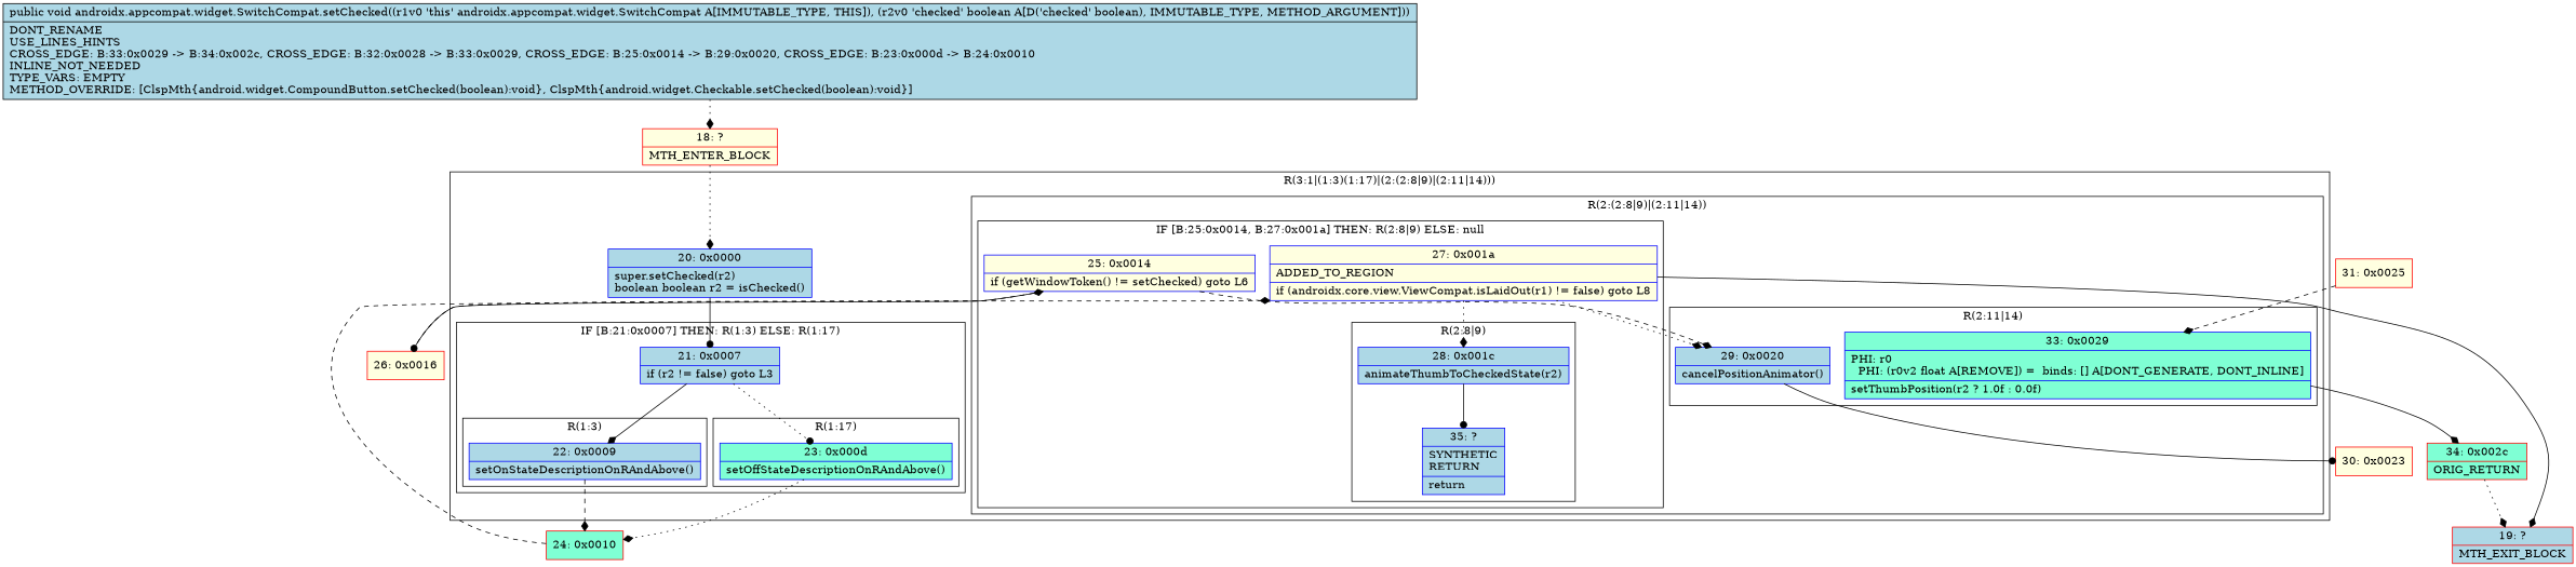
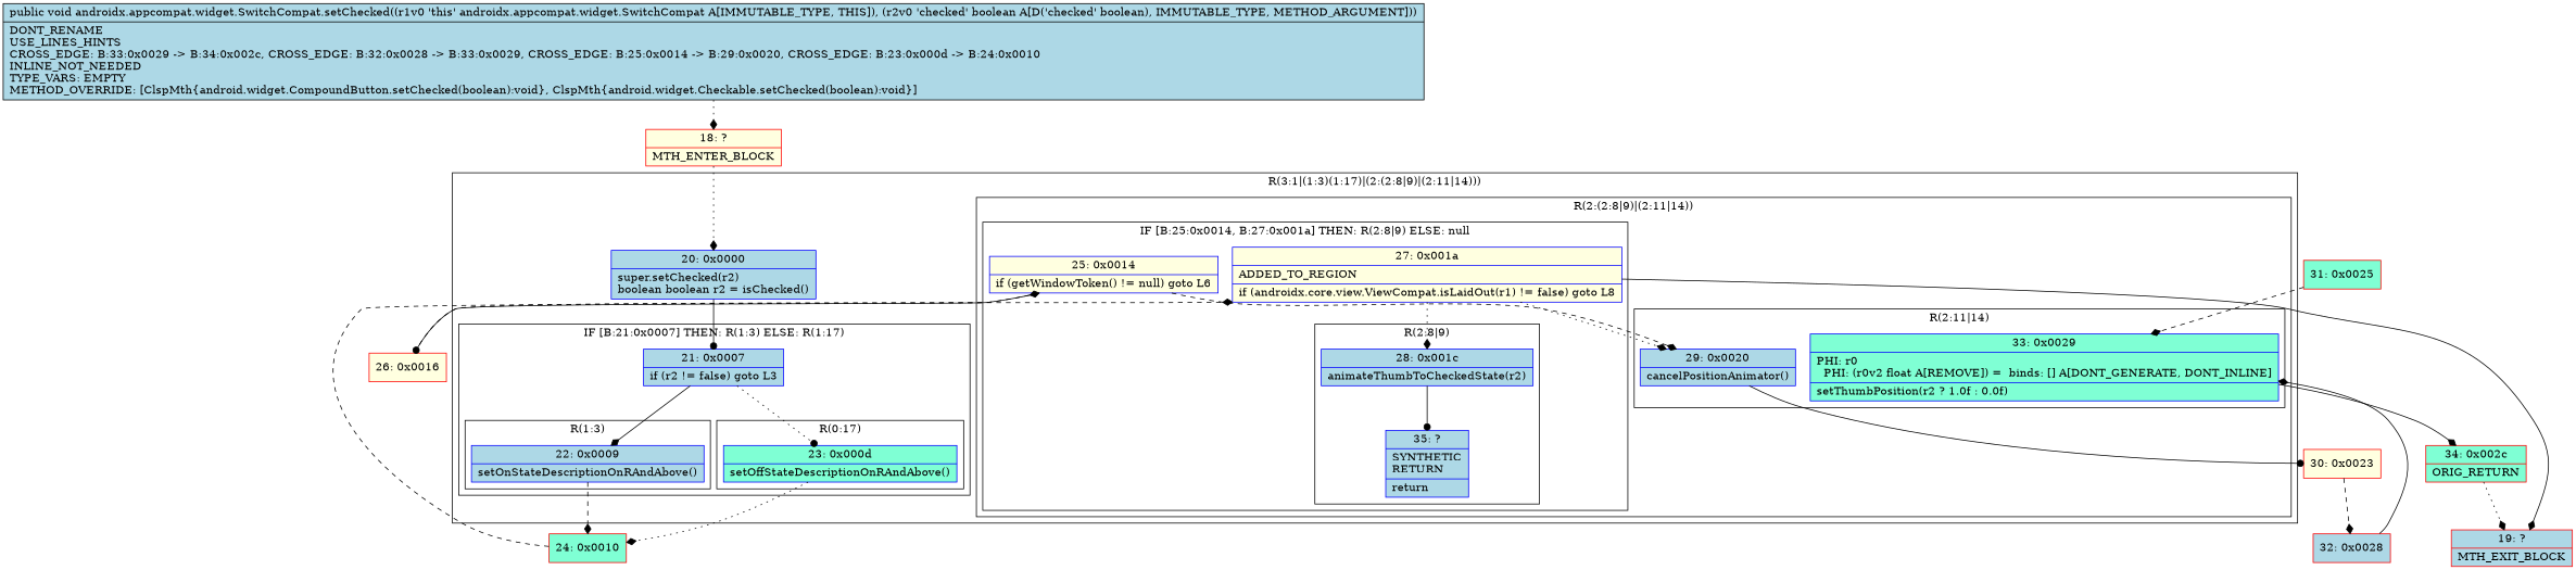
  digraph {
    node [color=blue fillcolor=lightblue shape=record style=filled]
    edge [arrowhead=diamond style=solid]
    n1 [label="{22\:\ 0x0009|setOnStateDescriptionOnRAndAbove()\l}"]
    n2 [fillcolor=aquamarine label="{23\:\ 0x000d|setOffStateDescriptionOnRAndAbove()\l}"]
    n3 [label="{21\:\ 0x0007|if (r2 != false) goto L3\l}"]
    n4 [label="{28\:\ 0x001c|animateThumbToCheckedState(r2)\l}"]
    n5 [label="{35\:\ ?|SYNTHETIC\lRETURN\l|return\l}"]
-   n6 [fillcolor=lightyellow label="{25\:\ 0x0014|if (getWindowToken() != setChecked) goto L6\l}"]
+   n6 [fillcolor=lightyellow label="{25\:\ 0x0014|if (getWindowToken() != null) goto L6\l}"]
    n7 [fillcolor=lightyellow label="{27\:\ 0x001a|ADDED_TO_REGION\l|if (androidx.core.view.ViewCompat.isLaidOut(r1) != false) goto L8\l}"]
    n8 [label="{29\:\ 0x0020|cancelPositionAnimator()\l}"]
    n9 [fillcolor=aquamarine label="{33\:\ 0x0029|PHI: r0 \l  PHI: (r0v2 float A[REMOVE]) =  binds: [] A[DONT_GENERATE, DONT_INLINE]\l|setThumbPosition(r2 ? 1.0f : 0.0f)\l}"]
    n10 [label="{20\:\ 0x0000|super.setChecked(r2)\lboolean boolean r2 = isChecked()\l}"]
    n11 [color=red fillcolor=aquamarine label="{24\:\ 0x0010}"]
    n12 [color=red fillcolor=lightyellow label="{26\:\ 0x0016}"]
    n13 [color=red label="{19\:\ ?|MTH_EXIT_BLOCK\l}"]
    n14 [color=red fillcolor=lightyellow label="{30\:\ 0x0023}"]
    n15 [color=red fillcolor=aquamarine label="{34\:\ 0x002c|ORIG_RETURN\l}"]
+   n16 [color=red label="{32\:\ 0x0028}"]
    n17 [color=red fillcolor=lightyellow label="{18\:\ ?|MTH_ENTER_BLOCK\l}"]
-   n18 [color=red fillcolor=lightyellow label="{31\:\ 0x0025}"]
+   n18 [color=red fillcolor=aquamarine label="{31\:\ 0x0025}"]
    n19 [label="{public void androidx.appcompat.widget.SwitchCompat.setChecked((r1v0 'this' androidx.appcompat.widget.SwitchCompat A[IMMUTABLE_TYPE, THIS]), (r2v0 'checked' boolean A[D('checked' boolean), IMMUTABLE_TYPE, METHOD_ARGUMENT]))  | DONT_RENAME\lUSE_LINES_HINTS\lCROSS_EDGE: B:33:0x0029 \-\> B:34:0x002c, CROSS_EDGE: B:32:0x0028 \-\> B:33:0x0029, CROSS_EDGE: B:25:0x0014 \-\> B:29:0x0020, CROSS_EDGE: B:23:0x000d \-\> B:24:0x0010\lINLINE_NOT_NEEDED\lTYPE_VARS: EMPTY\lMETHOD_OVERRIDE: [ClspMth\{android.widget.CompoundButton.setChecked(boolean):void\}, ClspMth\{android.widget.Checkable.setChecked(boolean):void\}]\l}" color=""]
    subgraph cluster_1 {
      label="R(3:1|(1:3)(1:17)|(2:(2:8|9)|(2:11|14)))"
      n10
      subgraph cluster_2 {
        label="IF [B:21:0x0007] THEN: R(1:3) ELSE: R(1:17)"
        n3
        subgraph cluster_3 {
          label="R(1:3)"
          n1
        }
        subgraph cluster_4 {
-         label="R(1:17)"
+         label="R(0:17)"
          n2
        }
      }
      subgraph cluster_5 {
        label="R(2:(2:8|9)|(2:11|14))"
        subgraph cluster_6 {
          label="IF [B:25:0x0014, B:27:0x001a] THEN: R(2:8|9) ELSE: null"
          n6
          n7
          subgraph cluster_7 {
            label="R(2:8|9)"
            n4
            n5
          }
        }
        subgraph cluster_8 {
          label="R(2:11|14)"
          n8
          n9
        }
      }
    }
    n1 -> n11 [style=dashed]
    n2 -> n11 [style=dotted]
    n3 -> n1
    n3 -> n2 [arrowhead=dot style=dotted]
    n4 -> n5 [arrowhead=dot]
    n6 -> n8 [style=dashed]
    n6 -> n12 [arrowhead=dot]
    n7 -> n4 [style=dotted]
    n7 -> n8 [style=dotted]
    n7 -> n13
    n8 -> n14 [arrowhead=dot]
    n9 -> n15
    n10 -> n3 [arrowhead=dot]
    n11 -> n6 [style=dashed]
    n12 -> n7 [style=dashed]
+   n14 -> n16 [style=dashed]
    n15 -> n13 [style=dotted]
+   n16 -> n9
    n17 -> n10 [style=dotted]
    n18 -> n9 [style=dashed]
    n19 -> n17 [style=dotted]
  }
